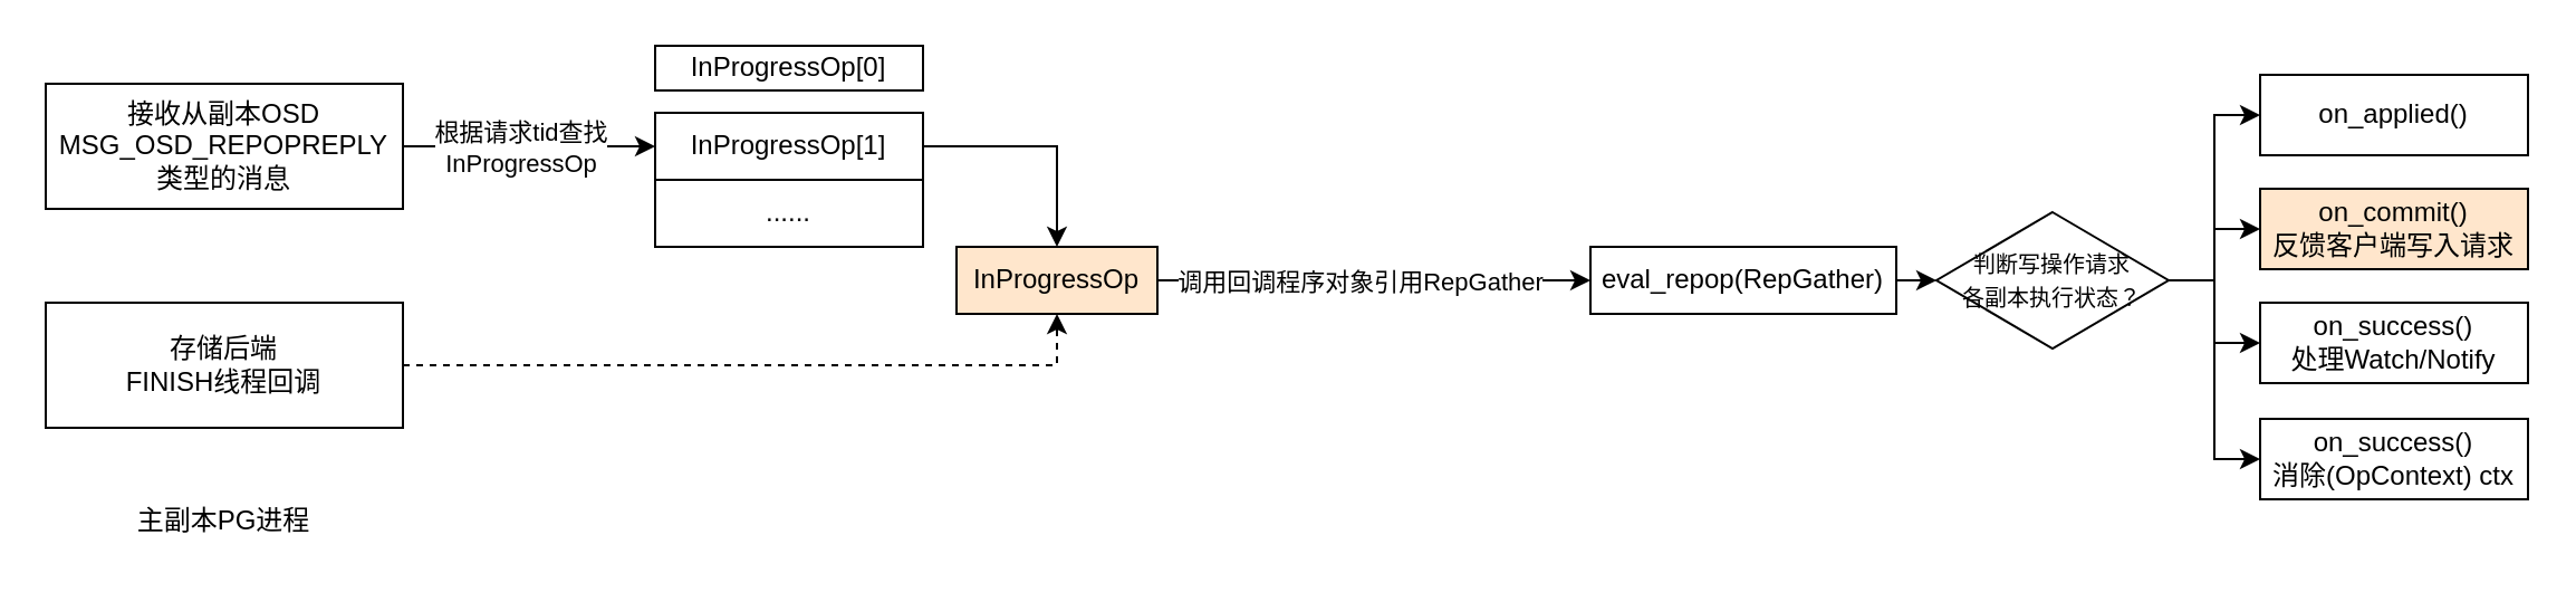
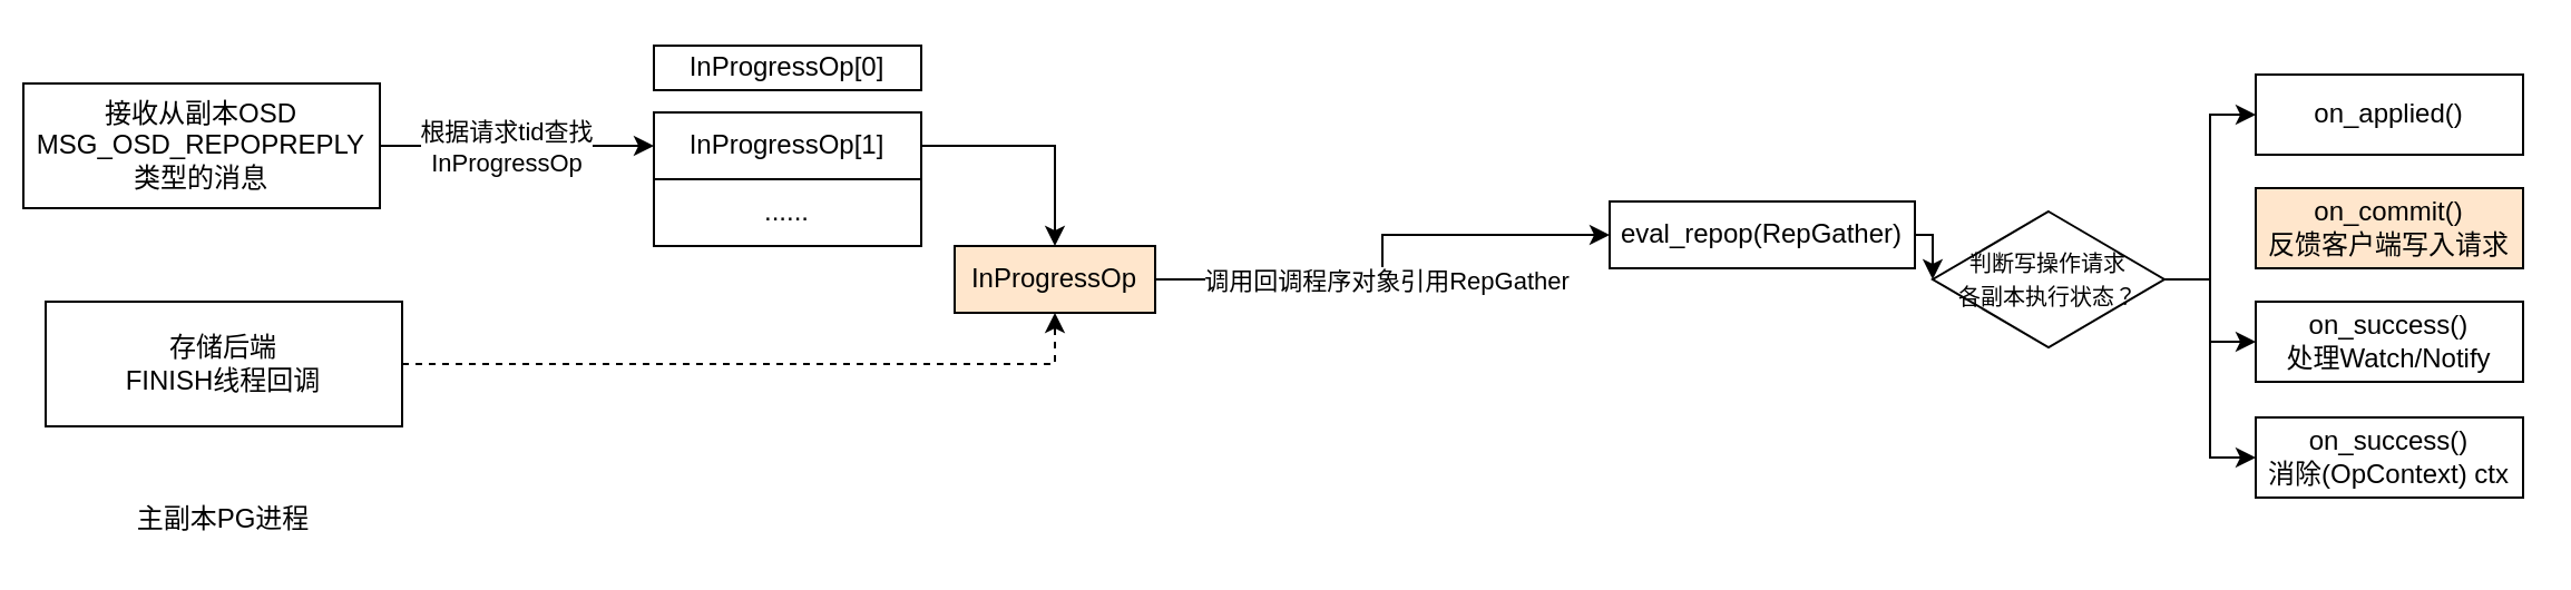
  <mxCell id="0" />
  <mxCell id="1" parent="0" />
  <mxCell id="2" style="edgeStyle=orthogonalEdgeStyle;rounded=0;orthogonalLoop=1;jettySize=auto;html=1;exitX=1;exitY=0.5;exitDx=0;exitDy=0;" edge="1" parent="1" source="4" target="10"><mxGeometry relative="1" as="geometry" /></mxCell>
  <mxCell id="3" value="根据请求tid查找&lt;br&gt;InProgressOp" style="edgeLabel;html=1;align=center;verticalAlign=middle;resizable=0;points=[];" vertex="1" connectable="0" parent="2"><mxGeometry x="-0.115" y="-1" relative="1" as="geometry"><mxPoint x="2.71" y="-1" as="offset" /></mxGeometry></mxCell>
- <mxCell id="4" value="接收从副本OSD&lt;br&gt;MSG_OSD_REPOPREPLY&lt;br&gt;类型的消息" style="rounded=0;whiteSpace=wrap;html=1;" vertex="1" parent="1"><mxGeometry x="20" y="37" width="160" height="56" as="geometry" /></mxCell>
+ <mxCell id="4" value="接收从副本OSD&lt;br&gt;MSG_OSD_REPOPREPLY&lt;br&gt;类型的消息" style="rounded=0;whiteSpace=wrap;html=1;" vertex="1" parent="1"><mxGeometry x="10" y="37" width="160" height="56" as="geometry" /></mxCell>
  <mxCell id="5" style="edgeStyle=orthogonalEdgeStyle;rounded=0;orthogonalLoop=1;jettySize=auto;html=1;exitX=1;exitY=0.5;exitDx=0;exitDy=0;entryX=0.5;entryY=1;entryDx=0;entryDy=0;dashed=1;" edge="1" parent="1" source="6" target="14"><mxGeometry relative="1" as="geometry" /></mxCell>
  <mxCell id="6" value="存储后端&lt;br&gt;FINISH线程回调" style="rounded=0;whiteSpace=wrap;html=1;" vertex="1" parent="1"><mxGeometry x="20" y="135" width="160" height="56" as="geometry" /></mxCell>
  <mxCell id="7" value="主副本PG进程" style="text;html=1;strokeColor=none;fillColor=none;align=center;verticalAlign=middle;whiteSpace=wrap;rounded=0;" vertex="1" parent="1"><mxGeometry x="55" y="223" width="90" height="20" as="geometry" /></mxCell>
  <mxCell id="8" value="InProgressOp[0]" style="rounded=0;whiteSpace=wrap;html=1;" vertex="1" parent="1"><mxGeometry x="293" y="20" width="120" height="20" as="geometry" /></mxCell>
  <mxCell id="9" style="edgeStyle=orthogonalEdgeStyle;rounded=0;orthogonalLoop=1;jettySize=auto;html=1;exitX=1;exitY=0.5;exitDx=0;exitDy=0;" edge="1" parent="1" source="10" target="14"><mxGeometry relative="1" as="geometry" /></mxCell>
  <mxCell id="10" value="InProgressOp[1]" style="rounded=0;whiteSpace=wrap;html=1;" vertex="1" parent="1"><mxGeometry x="293" y="50" width="120" height="30" as="geometry" /></mxCell>
  <mxCell id="11" value="......" style="rounded=0;whiteSpace=wrap;html=1;" vertex="1" parent="1"><mxGeometry x="293" y="80" width="120" height="30" as="geometry" /></mxCell>
  <mxCell id="12" style="edgeStyle=orthogonalEdgeStyle;rounded=0;orthogonalLoop=1;jettySize=auto;html=1;exitX=1;exitY=0.5;exitDx=0;exitDy=0;dashed=0;" edge="1" parent="1" source="14" target="16"><mxGeometry relative="1" as="geometry" /></mxCell>
  <mxCell id="13" value="调用回调程序对象引用RepGather" style="edgeLabel;html=1;align=center;verticalAlign=middle;resizable=0;points=[];" vertex="1" connectable="0" parent="12"><mxGeometry x="-0.183" y="2" relative="1" as="geometry"><mxPoint x="11.57" y="2" as="offset" /></mxGeometry></mxCell>
  <mxCell id="14" value="InProgressOp" style="rounded=0;whiteSpace=wrap;html=1;fillColor=#ffe6cc;" vertex="1" parent="1"><mxGeometry x="428" y="110" width="90" height="30" as="geometry" /></mxCell>
  <mxCell id="15" style="edgeStyle=orthogonalEdgeStyle;rounded=0;orthogonalLoop=1;jettySize=auto;html=1;exitX=1;exitY=0.5;exitDx=0;exitDy=0;entryX=0;entryY=0.5;entryDx=0;entryDy=0;" edge="1" parent="1" source="16" target="21"><mxGeometry relative="1" as="geometry" /></mxCell>
- <mxCell id="16" value="eval_repop(RepGather)" style="rounded=0;whiteSpace=wrap;html=1;" vertex="1" parent="1"><mxGeometry x="712" y="110" width="137" height="30" as="geometry" /></mxCell>
+ <mxCell id="16" value="eval_repop(RepGather)" style="rounded=0;whiteSpace=wrap;html=1;" vertex="1" parent="1"><mxGeometry x="722" y="90" width="137" height="30" as="geometry" /></mxCell>
  <mxCell id="17" style="edgeStyle=orthogonalEdgeStyle;rounded=0;orthogonalLoop=1;jettySize=auto;html=1;exitX=1;exitY=0.5;exitDx=0;exitDy=0;entryX=0;entryY=0.5;entryDx=0;entryDy=0;" edge="1" parent="1" source="21" target="22"><mxGeometry relative="1" as="geometry" /></mxCell>
- <mxCell id="18" style="edgeStyle=orthogonalEdgeStyle;rounded=0;orthogonalLoop=1;jettySize=auto;html=1;exitX=1;exitY=0.5;exitDx=0;exitDy=0;" edge="1" parent="1" source="21" target="23"><mxGeometry relative="1" as="geometry" /></mxCell>
  <mxCell id="19" style="edgeStyle=orthogonalEdgeStyle;rounded=0;orthogonalLoop=1;jettySize=auto;html=1;exitX=1;exitY=0.5;exitDx=0;exitDy=0;" edge="1" parent="1" source="21" target="24"><mxGeometry relative="1" as="geometry" /></mxCell>
  <mxCell id="20" style="edgeStyle=orthogonalEdgeStyle;rounded=0;orthogonalLoop=1;jettySize=auto;html=1;exitX=1;exitY=0.5;exitDx=0;exitDy=0;entryX=0;entryY=0.5;entryDx=0;entryDy=0;" edge="1" parent="1" source="21" target="25"><mxGeometry relative="1" as="geometry" /></mxCell>
  <mxCell id="21" value="&lt;font style=&quot;font-size: 10px&quot;&gt;判断写操作请求&lt;br&gt;各副本执行状态？&lt;/font&gt;" style="rhombus;whiteSpace=wrap;html=1;" vertex="1" parent="1"><mxGeometry x="867" y="94.5" width="104" height="61" as="geometry" /></mxCell>
  <mxCell id="22" value="on_applied()" style="rounded=0;whiteSpace=wrap;html=1;" vertex="1" parent="1"><mxGeometry x="1012" y="33" width="120" height="36" as="geometry" /></mxCell>
  <mxCell id="23" value="on_commit()&lt;br&gt;反馈客户端写入请求" style="rounded=0;whiteSpace=wrap;html=1;fillColor=#ffe6cc;" vertex="1" parent="1"><mxGeometry x="1012" y="84" width="120" height="36" as="geometry" /></mxCell>
  <mxCell id="24" value="on_success()&lt;br&gt;处理Watch/Notify" style="rounded=0;whiteSpace=wrap;html=1;" vertex="1" parent="1"><mxGeometry x="1012" y="135" width="120" height="36" as="geometry" /></mxCell>
  <mxCell id="25" value="on_success()&lt;br&gt;消除(OpContext) ctx" style="rounded=0;whiteSpace=wrap;html=1;" vertex="1" parent="1"><mxGeometry x="1012" y="187" width="120" height="36" as="geometry" /></mxCell>
